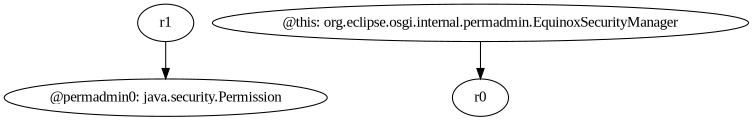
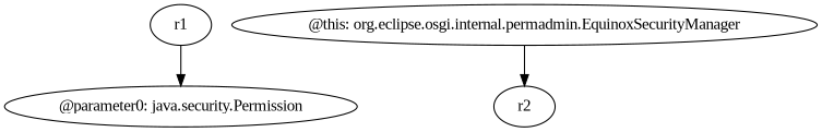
  digraph {
    fontname="Liberation Serif"
    node [fontname="Liberation Serif"]
    edge [fontname="Liberation Serif"]
-   n1 [label="@permadmin0: java.security.Permission"]
+   n1 [label="@parameter0: java.security.Permission"]
    n2 [label=r1]
    n3 [label="@this: org.eclipse.osgi.internal.permadmin.EquinoxSecurityManager"]
-   n4 [label=r0]
+   n4 [label=r2]
    n2 -> n1
    n3 -> n4
  }
